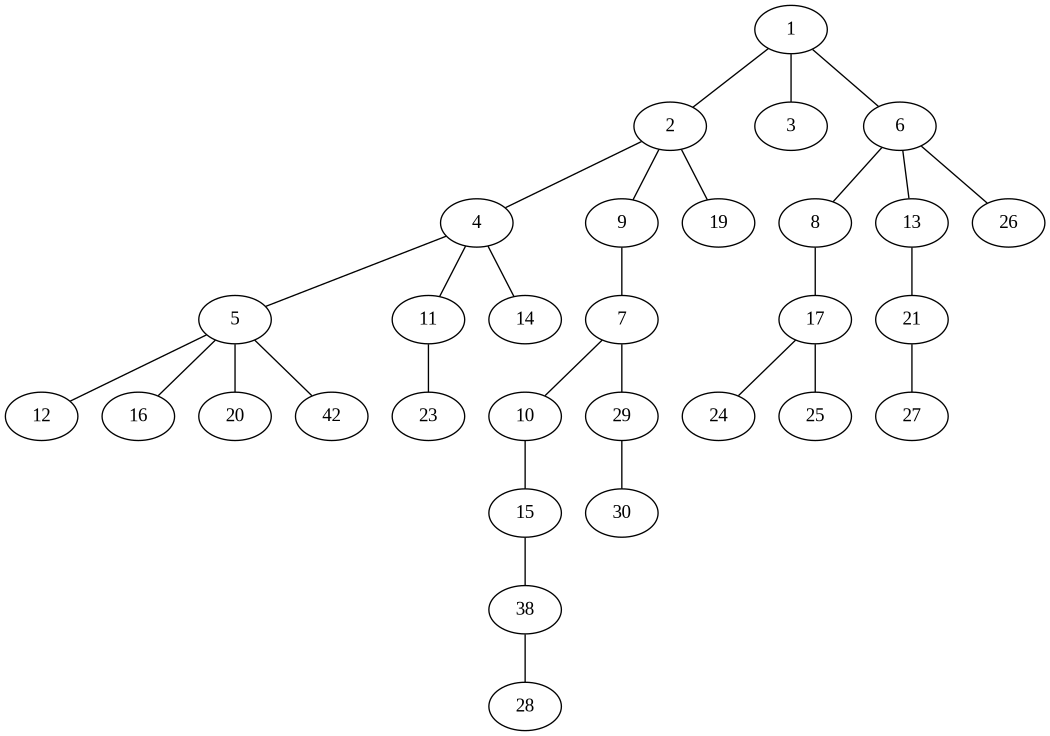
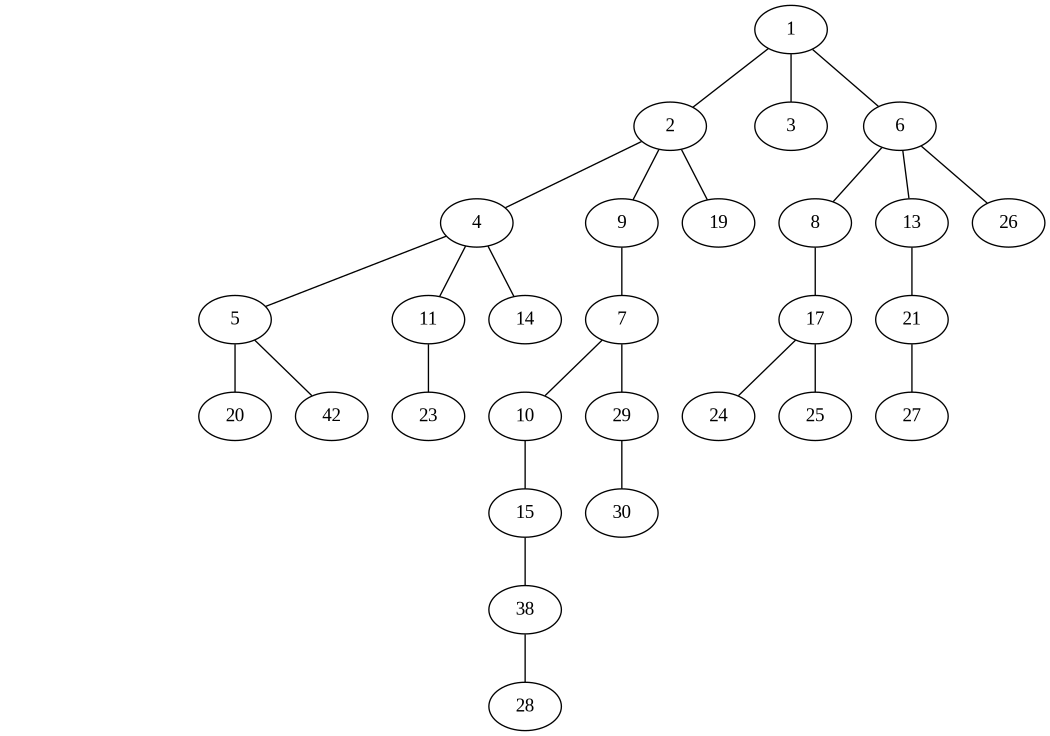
  graph {
    fontname="Liberation Serif"
    node [fontname="Liberation Serif"]
    edge [fontname="Liberation Serif"]
    1
    2
    3
    6
    4
    9
    19
    8
    13
    26
    5
    11
    14
    7
    10
    29
    17
    21
-   12
-   16
    20
    n22 [label=42]
    23
    15
    30
    24
    25
    27
    n29 [label=38]
    28
    1 -- 2
    1 -- 3
    1 -- 6
    2 -- 4
    2 -- 9
    2 -- 19
    6 -- 8
    6 -- 13
    6 -- 26
    4 -- 5
    4 -- 11
    4 -- 14
    9 -- 7
    8 -- 17
    13 -- 21
-   5 -- 12
-   5 -- 16
    5 -- 20
    5 -- n22
    11 -- 23
    7 -- 10
    7 -- 29
    10 -- 15
    29 -- 30
    17 -- 24
    17 -- 25
    21 -- 27
    15 -- n29
    n29 -- 28
  }
